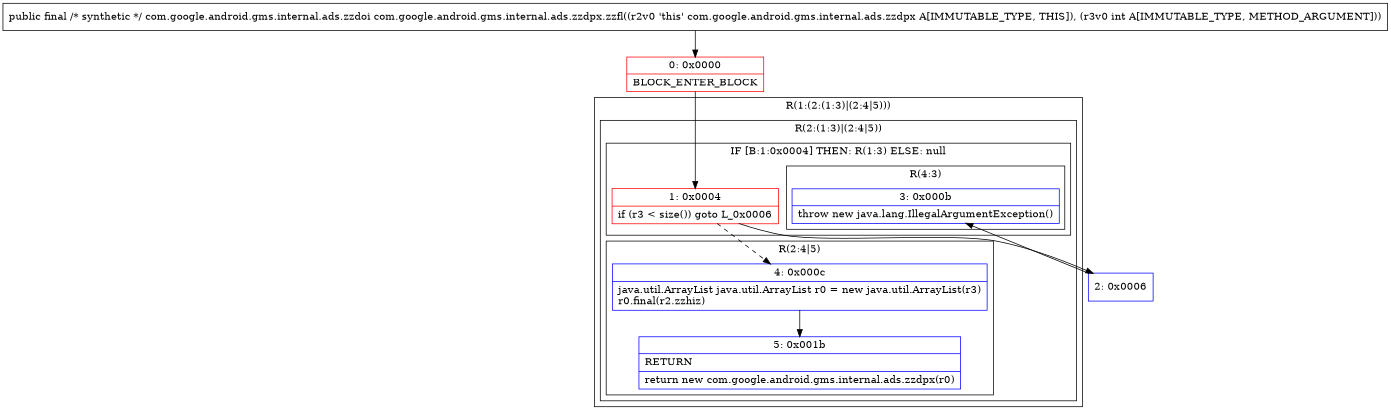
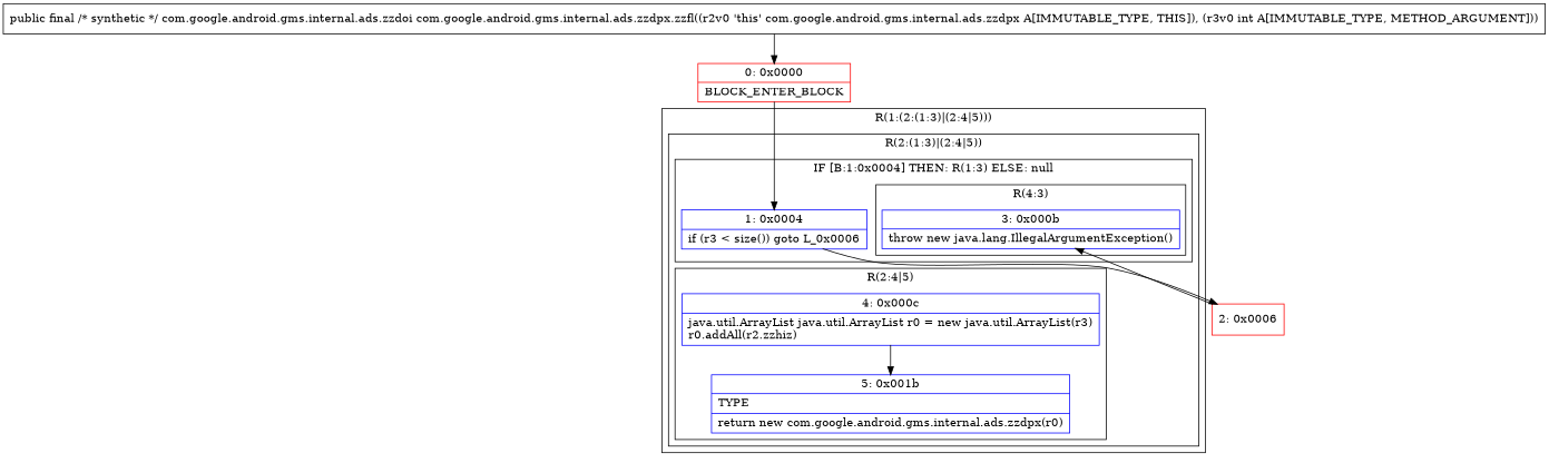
  digraph {
    node [color=blue shape=record]
    n1 [label="{3\:\ 0x000b|throw new java.lang.IllegalArgumentException()\l}"]
-   n2 [color=red label="{1\:\ 0x0004|if (r3 \< size()) goto L_0x0006\l}"]
-   n3 [label="{4\:\ 0x000c|java.util.ArrayList java.util.ArrayList r0 = new java.util.ArrayList(r3)\lr0.final(r2.zzhiz)\l}"]
-   n4 [label="{5\:\ 0x001b|RETURN\l|return new com.google.android.gms.internal.ads.zzdpx(r0)\l}"]
-   n5 [label="{2\:\ 0x0006}"]
+   n2 [label="{1\:\ 0x0004|if (r3 \< size()) goto L_0x0006\l}"]
+   n3 [label="{4\:\ 0x000c|java.util.ArrayList java.util.ArrayList r0 = new java.util.ArrayList(r3)\lr0.addAll(r2.zzhiz)\l}"]
+   n4 [label="{5\:\ 0x001b|TYPE\l|return new com.google.android.gms.internal.ads.zzdpx(r0)\l}"]
+   n5 [color=red label="{2\:\ 0x0006}"]
    n6 [color=red label="{0\:\ 0x0000|BLOCK_ENTER_BLOCK\l}"]
    n7 [label="{public final \/* synthetic *\/ com.google.android.gms.internal.ads.zzdoi com.google.android.gms.internal.ads.zzdpx.zzfl((r2v0 'this' com.google.android.gms.internal.ads.zzdpx A[IMMUTABLE_TYPE, THIS]), (r3v0 int A[IMMUTABLE_TYPE, METHOD_ARGUMENT])) }" color=""]
    subgraph cluster_1 {
      label="R(1:(2:(1:3)|(2:4|5)))"
      subgraph cluster_2 {
        label="R(2:(1:3)|(2:4|5))"
        subgraph cluster_3 {
          label="IF [B:1:0x0004] THEN: R(1:3) ELSE: null"
          n2
          subgraph cluster_4 {
            label="R(4:3)"
            n1
          }
        }
        subgraph cluster_5 {
          label="R(2:4|5)"
          n3
          n4
        }
      }
    }
-   n2 -> n3 [style=dashed]
    n2 -> n5
    n3 -> n4
    n5 -> n1
    n6 -> n2
    n7 -> n6
  }
